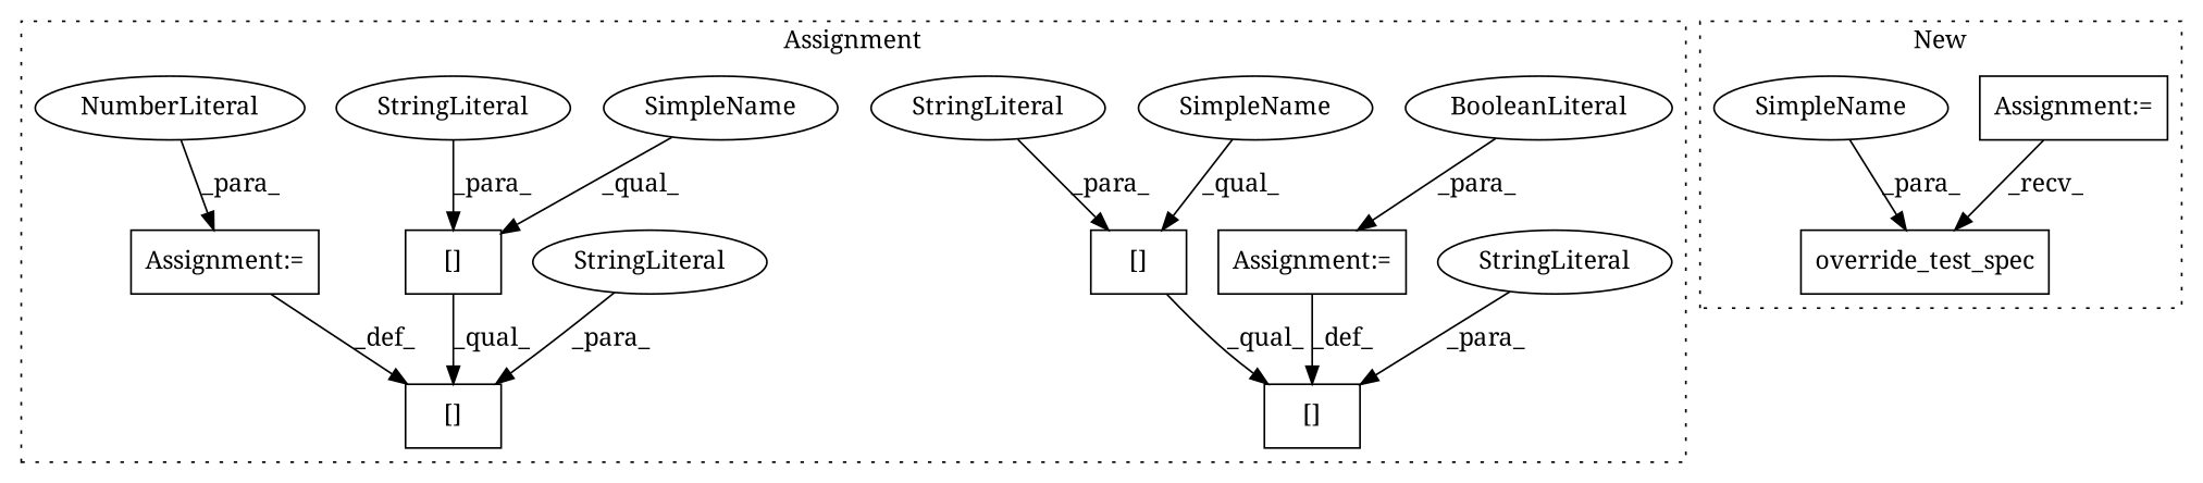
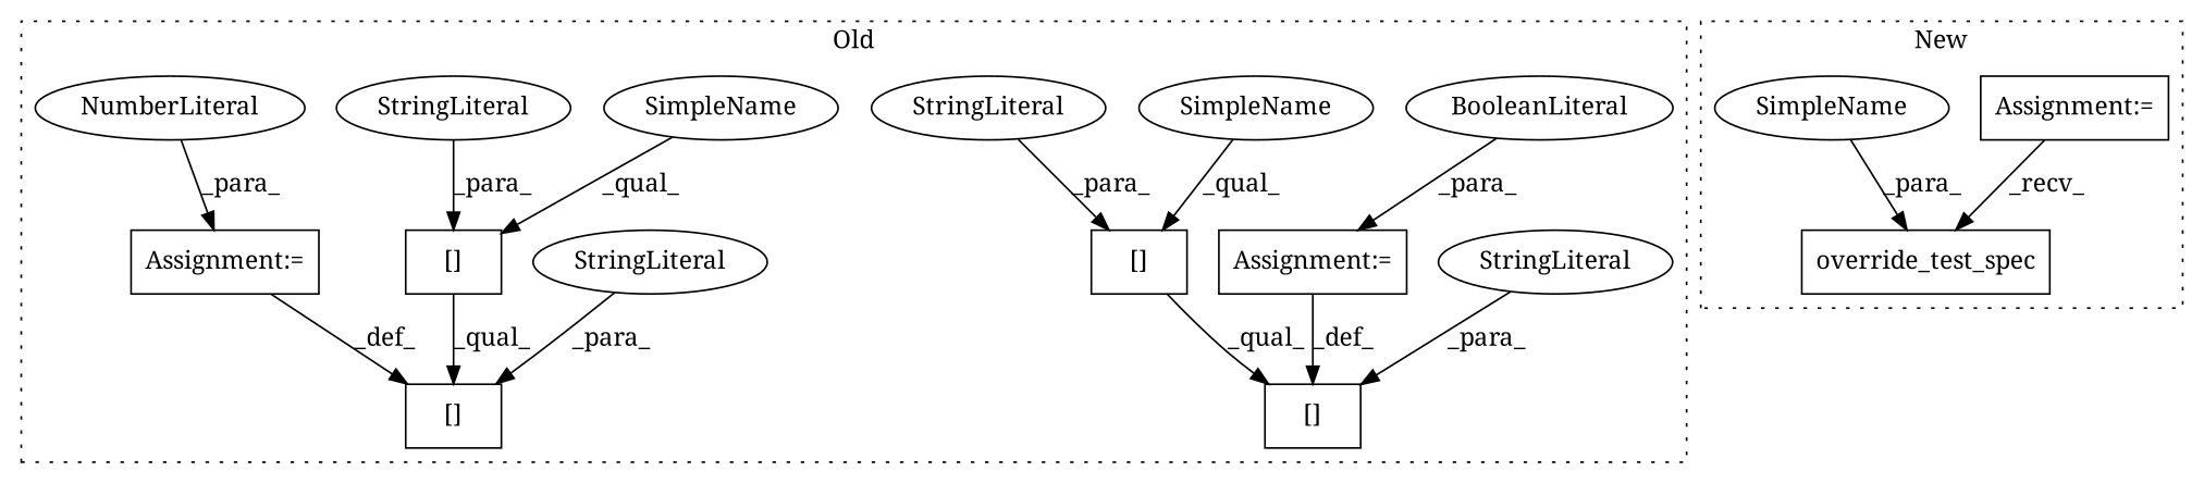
  digraph {
    fontname="Noto Serif"
    node [a=2 l=4 s=905 shape=ellipse fontname="Noto Serif"]
    edge [fontname="Noto Serif"]
    n1 [l="13,1" label="[]" s="863,888" shape=box]
    n2 [a=45 l=12 label=StringLiteral s=876]
    n3 [l="5,1" label="[]" s="863,874" shape=box]
    n4 [a=45 l=6 label=StringLiteral s=868]
    n5 [a=7 l=1 label="Assignment:=" s=889 shape=box]
    n6 [a=9 label=BooleanLiteral s=890]
    n7 [l="5,1" label="[]" s="900,911" shape=box]
    n8 [a=45 l=6 label=StringLiteral]
    n9 [l="13,1" label="[]" s="900,926" shape=box]
    n10 [a=7 l=1 label="Assignment:=" s=927 shape=box]
    n11 [a=34 l=2 label=NumberLiteral s=928]
    n12 [a=45 l=13 label=StringLiteral s=913]
    n13 [a=42 label=SimpleName s=900]
    n14 [a=42 label=SimpleName s=863]
    n15 [a=32 l="19,1" label=override_test_spec s="886,909" shape=box]
    n16 [a=7 label="Assignment:=" s=748 shape=box]
    n17 [a=42 label=SimpleName]
    subgraph cluster_1 {
-     label=Assignment
+     label=Old
      style=dotted
      n1
      n2
      n3
      n4
      n5
      n6
      n7
      n8
      n9
      n10
      n11
      n12
      n13
      n14
    }
    subgraph cluster_2 {
      label=New
      style=dotted
      n15
      n16
      n17
    }
    n2 -> n1 [label=_para_]
    n3 -> n1 [label=_qual_]
    n4 -> n3 [label=_para_]
    n5 -> n1 [label=_def_]
    n6 -> n5 [label=_para_]
    n7 -> n9 [label=_qual_]
    n8 -> n7 [label=_para_]
    n10 -> n9 [label=_def_]
    n11 -> n10 [label=_para_]
    n12 -> n9 [label=_para_]
    n13 -> n7 [label=_qual_]
    n14 -> n3 [label=_qual_]
    n16 -> n15 [label=_recv_]
    n17 -> n15 [label=_para_]
  }
